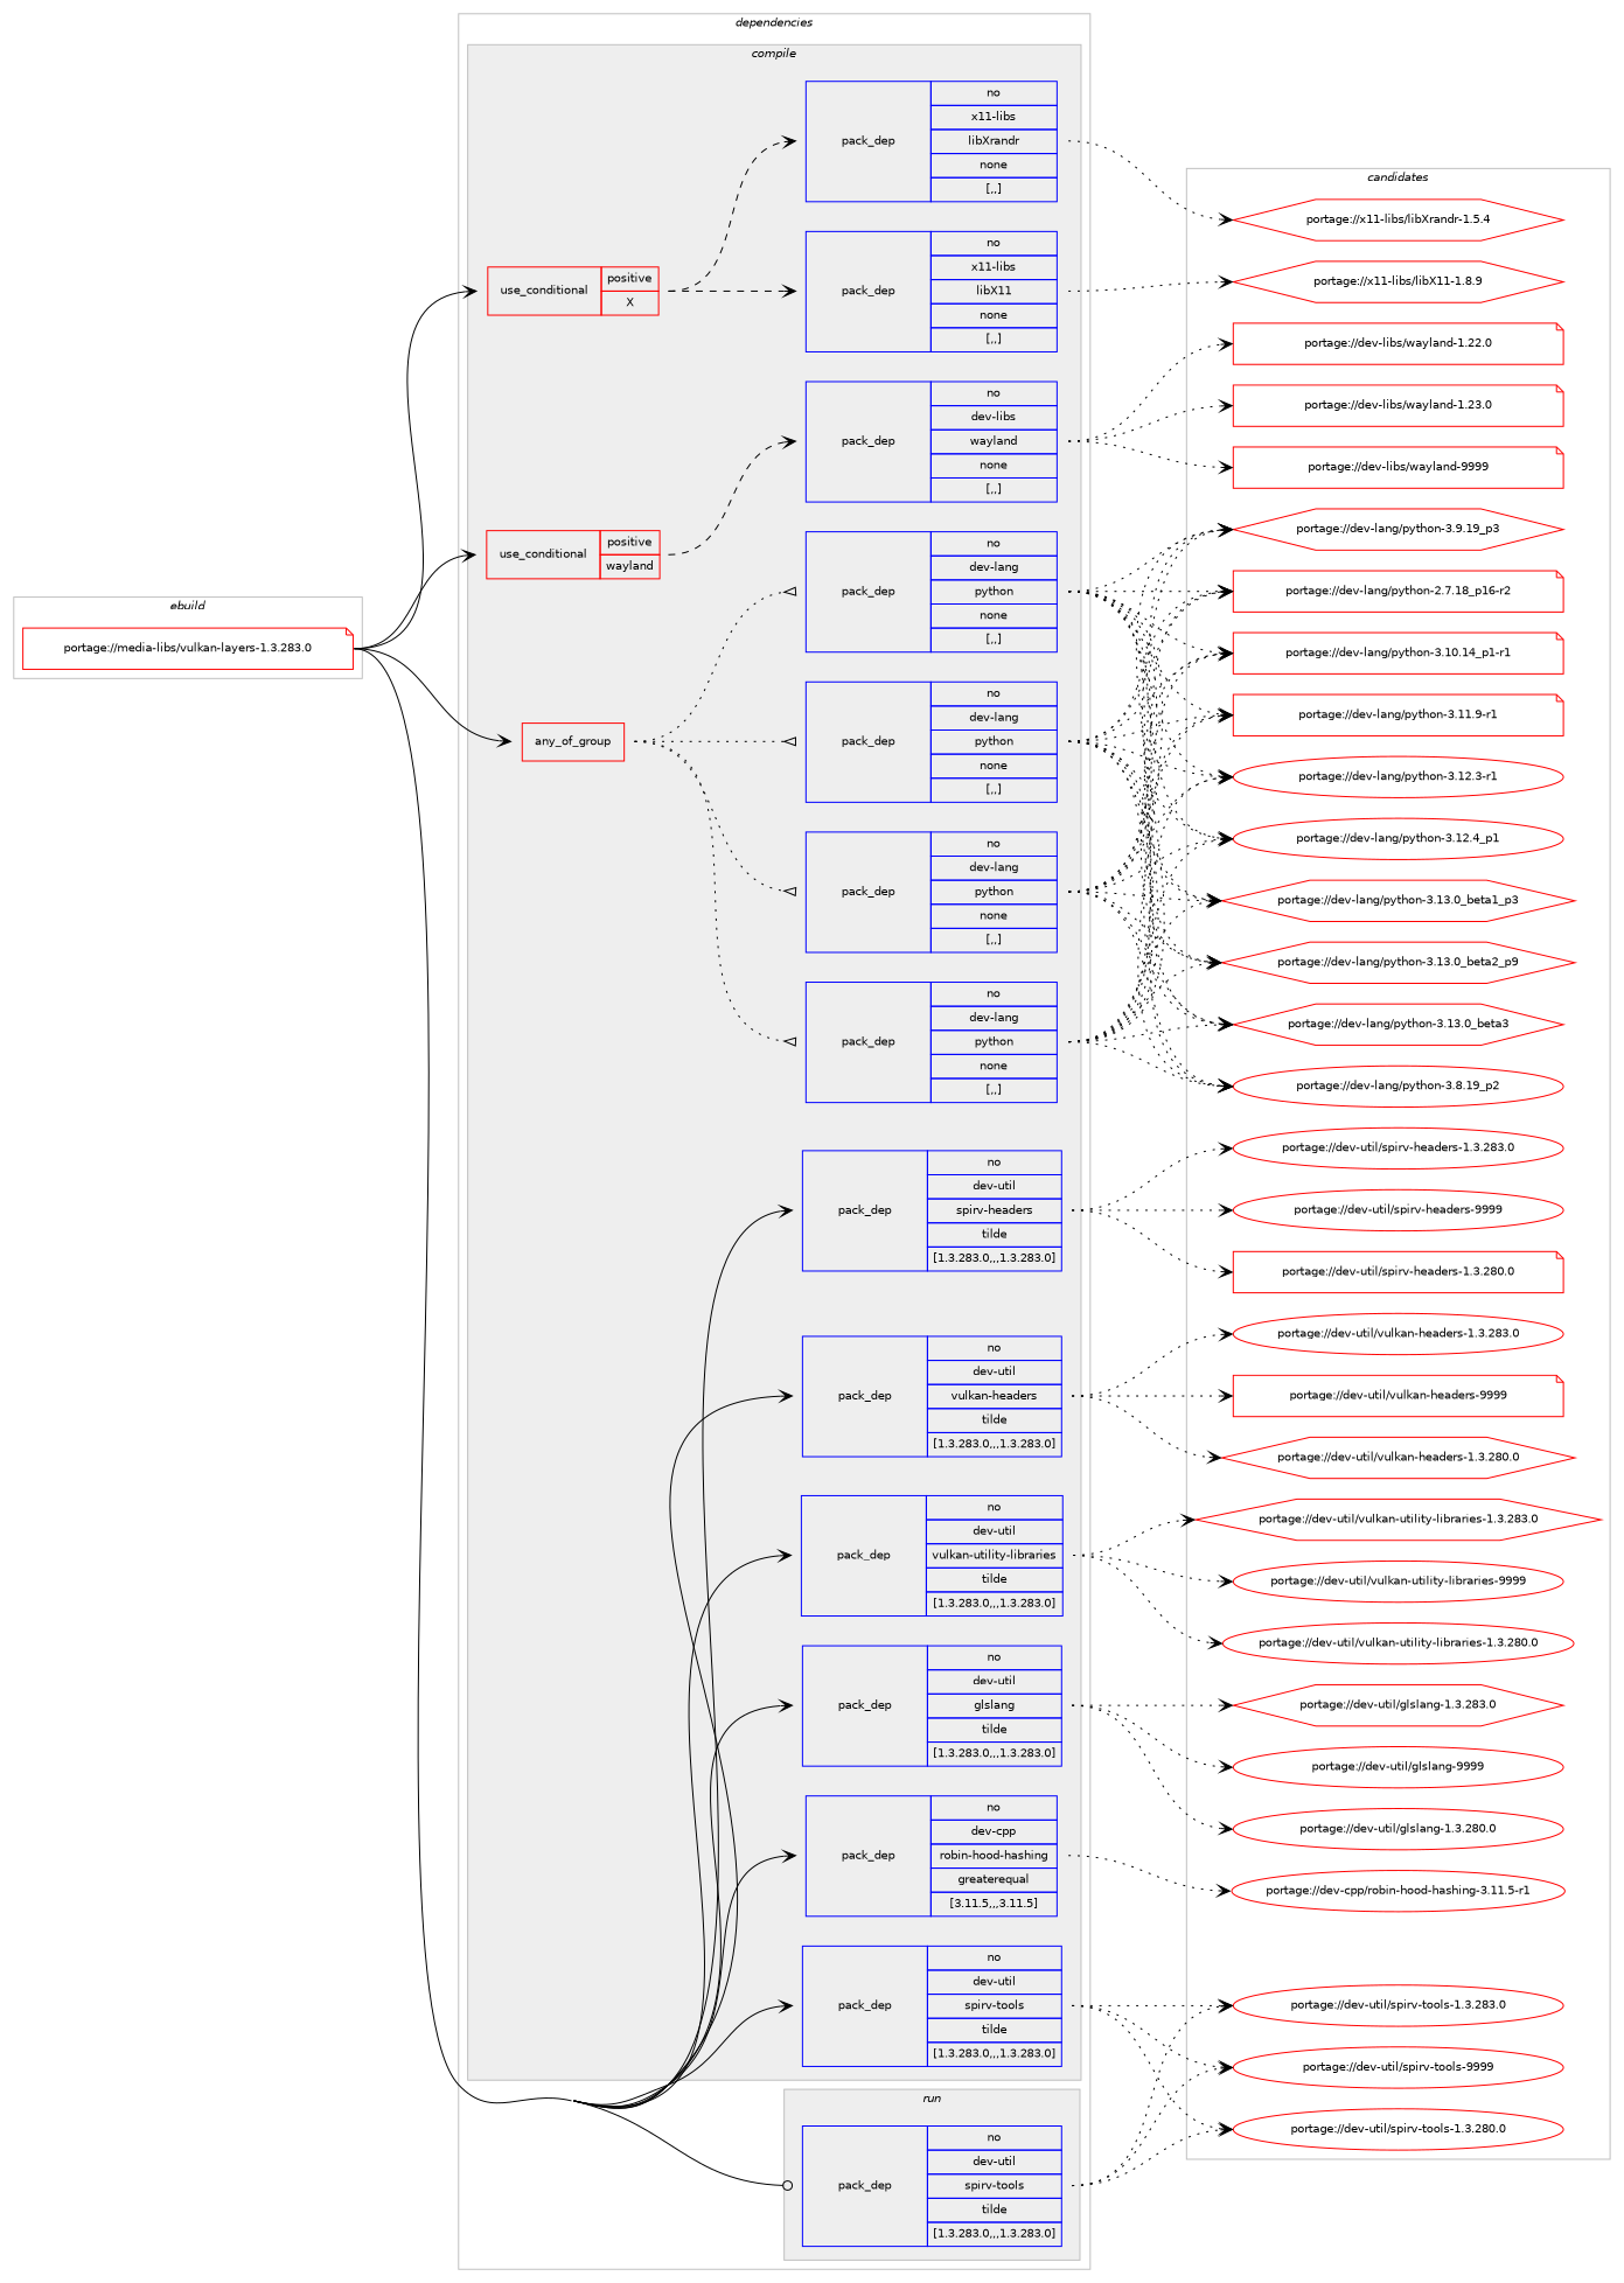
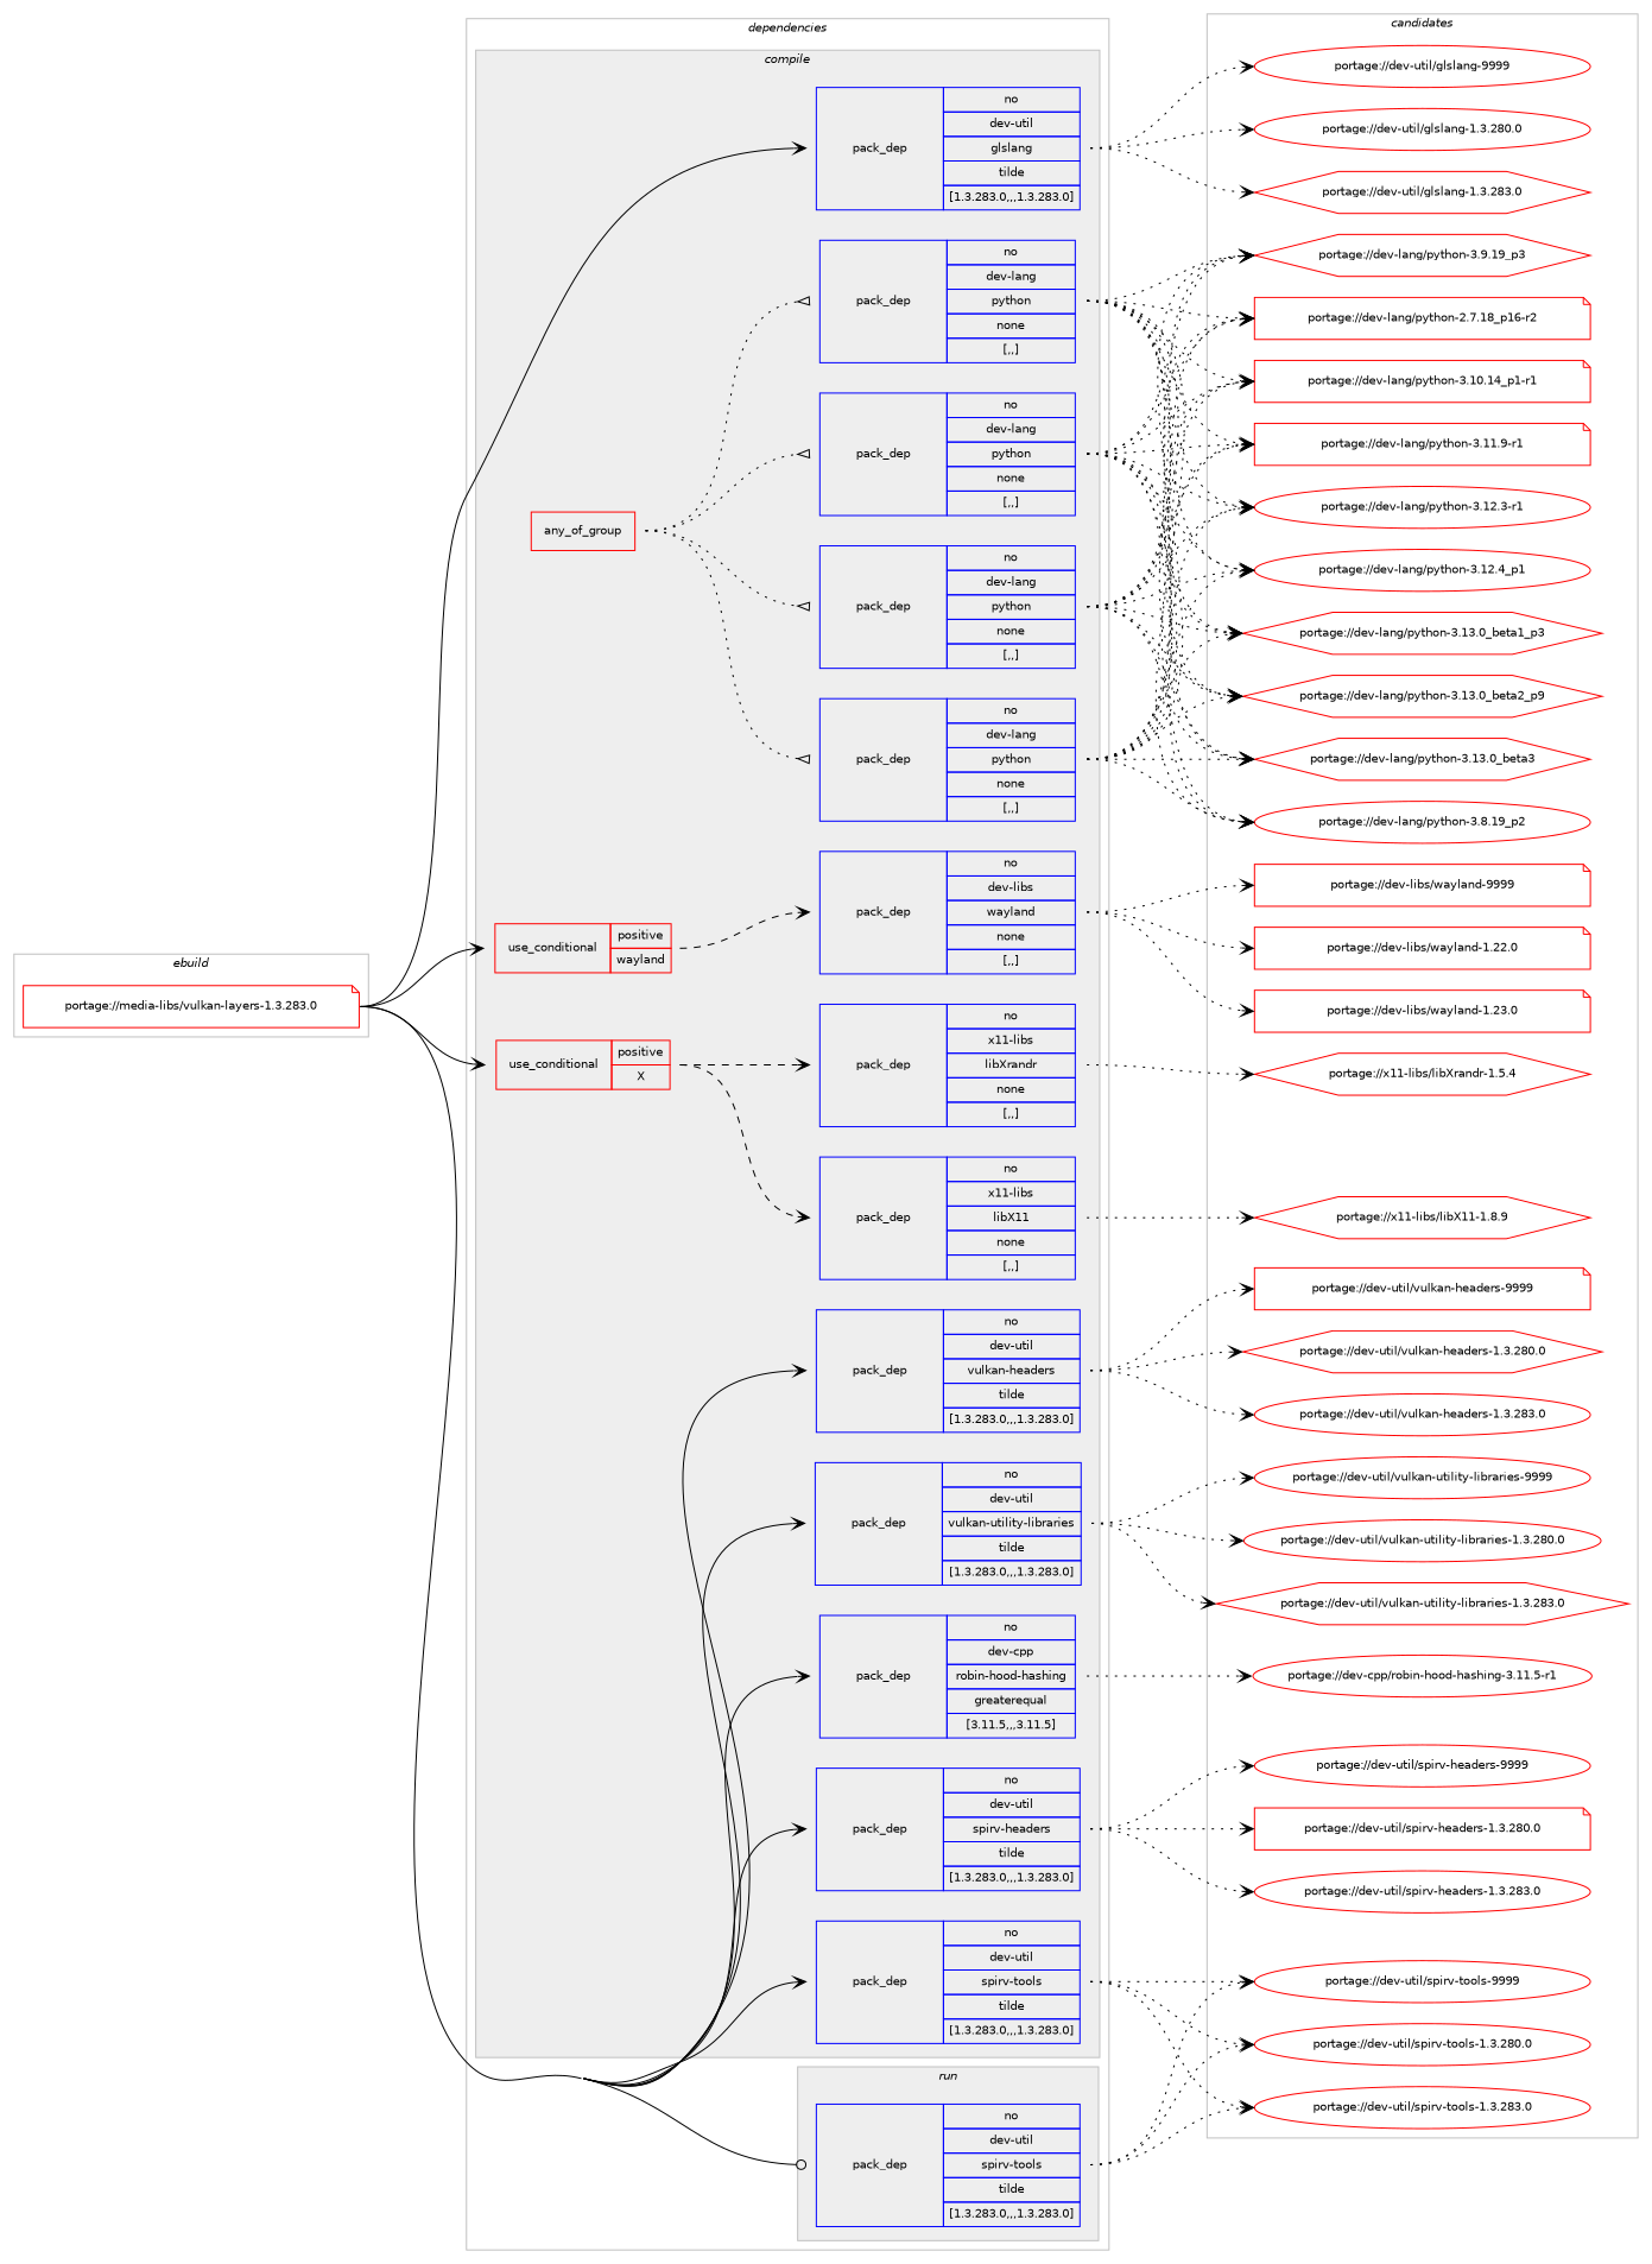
  digraph {
    compound=true
    concentrate=true
    fontname=Helvetica
    fontsize=10
    newrank=true
    rankdir=LR
    ranksep=1.5
    node [color=red fontname=Helvetica fontsize=10 shape=none]
    edge [arrowhead=vee headport=w style=dotted tailport=e weight=100]
    n1 [label="portage://media-libs/vulkan-layers-1.3.283.0" shape=note width=4]
    n2 [color=blue label=<<TABLE BORDER="0" CELLBORDER="1" CELLSPACING="0" CELLPADDING="4" WIDTH="220"><TR><TD ROWSPAN="6" CELLPADDING="30">pack_dep</TD></TR><TR><TD WIDTH="110">no</TD></TR><TR><TD>dev-lang</TD></TR><TR><TD>python</TD></TR><TR><TD>none</TD></TR><TR><TD>[,,]</TD></TR></TABLE>>]
    n3 [color=blue label=<<TABLE BORDER="0" CELLBORDER="1" CELLSPACING="0" CELLPADDING="4" WIDTH="220"><TR><TD ROWSPAN="6" CELLPADDING="30">pack_dep</TD></TR><TR><TD WIDTH="110">no</TD></TR><TR><TD>dev-lang</TD></TR><TR><TD>python</TD></TR><TR><TD>none</TD></TR><TR><TD>[,,]</TD></TR></TABLE>>]
    n4 [color=blue label=<<TABLE BORDER="0" CELLBORDER="1" CELLSPACING="0" CELLPADDING="4" WIDTH="220"><TR><TD ROWSPAN="6" CELLPADDING="30">pack_dep</TD></TR><TR><TD WIDTH="110">no</TD></TR><TR><TD>dev-lang</TD></TR><TR><TD>python</TD></TR><TR><TD>none</TD></TR><TR><TD>[,,]</TD></TR></TABLE>>]
    n5 [color=blue label=<<TABLE BORDER="0" CELLBORDER="1" CELLSPACING="0" CELLPADDING="4" WIDTH="220"><TR><TD ROWSPAN="6" CELLPADDING="30">pack_dep</TD></TR><TR><TD WIDTH="110">no</TD></TR><TR><TD>dev-lang</TD></TR><TR><TD>python</TD></TR><TR><TD>none</TD></TR><TR><TD>[,,]</TD></TR></TABLE>>]
    n6 [label=<<TABLE BORDER="0" CELLBORDER="1" CELLSPACING="0" CELLPADDING="4"><TR><TD CELLPADDING="10">any_of_group</TD></TR></TABLE>>]
    n7 [color=blue label=<<TABLE BORDER="0" CELLBORDER="1" CELLSPACING="0" CELLPADDING="4" WIDTH="220"><TR><TD ROWSPAN="6" CELLPADDING="30">pack_dep</TD></TR><TR><TD WIDTH="110">no</TD></TR><TR><TD>dev-util</TD></TR><TR><TD>glslang</TD></TR><TR><TD>tilde</TD></TR><TR><TD>[1.3.283.0,,,1.3.283.0]</TD></TR></TABLE>>]
    n8 [color=blue label=<<TABLE BORDER="0" CELLBORDER="1" CELLSPACING="0" CELLPADDING="4" WIDTH="220"><TR><TD ROWSPAN="6" CELLPADDING="30">pack_dep</TD></TR><TR><TD WIDTH="110">no</TD></TR><TR><TD>x11-libs</TD></TR><TR><TD>libX11</TD></TR><TR><TD>none</TD></TR><TR><TD>[,,]</TD></TR></TABLE>>]
    n9 [color=blue label=<<TABLE BORDER="0" CELLBORDER="1" CELLSPACING="0" CELLPADDING="4" WIDTH="220"><TR><TD ROWSPAN="6" CELLPADDING="30">pack_dep</TD></TR><TR><TD WIDTH="110">no</TD></TR><TR><TD>x11-libs</TD></TR><TR><TD>libXrandr</TD></TR><TR><TD>none</TD></TR><TR><TD>[,,]</TD></TR></TABLE>>]
    n10 [label=<<TABLE BORDER="0" CELLBORDER="1" CELLSPACING="0" CELLPADDING="4"><TR><TD ROWSPAN="3" CELLPADDING="10">use_conditional</TD></TR><TR><TD>positive</TD></TR><TR><TD>X</TD></TR></TABLE>>]
    n11 [color=blue label=<<TABLE BORDER="0" CELLBORDER="1" CELLSPACING="0" CELLPADDING="4" WIDTH="220"><TR><TD ROWSPAN="6" CELLPADDING="30">pack_dep</TD></TR><TR><TD WIDTH="110">no</TD></TR><TR><TD>dev-libs</TD></TR><TR><TD>wayland</TD></TR><TR><TD>none</TD></TR><TR><TD>[,,]</TD></TR></TABLE>>]
    n12 [label=<<TABLE BORDER="0" CELLBORDER="1" CELLSPACING="0" CELLPADDING="4"><TR><TD ROWSPAN="3" CELLPADDING="10">use_conditional</TD></TR><TR><TD>positive</TD></TR><TR><TD>wayland</TD></TR></TABLE>>]
    n13 [color=blue label=<<TABLE BORDER="0" CELLBORDER="1" CELLSPACING="0" CELLPADDING="4" WIDTH="220"><TR><TD ROWSPAN="6" CELLPADDING="30">pack_dep</TD></TR><TR><TD WIDTH="110">no</TD></TR><TR><TD>dev-cpp</TD></TR><TR><TD>robin-hood-hashing</TD></TR><TR><TD>greaterequal</TD></TR><TR><TD>[3.11.5,,,3.11.5]</TD></TR></TABLE>>]
    n14 [color=blue label=<<TABLE BORDER="0" CELLBORDER="1" CELLSPACING="0" CELLPADDING="4" WIDTH="220"><TR><TD ROWSPAN="6" CELLPADDING="30">pack_dep</TD></TR><TR><TD WIDTH="110">no</TD></TR><TR><TD>dev-util</TD></TR><TR><TD>spirv-headers</TD></TR><TR><TD>tilde</TD></TR><TR><TD>[1.3.283.0,,,1.3.283.0]</TD></TR></TABLE>>]
    n15 [color=blue label=<<TABLE BORDER="0" CELLBORDER="1" CELLSPACING="0" CELLPADDING="4" WIDTH="220"><TR><TD ROWSPAN="6" CELLPADDING="30">pack_dep</TD></TR><TR><TD WIDTH="110">no</TD></TR><TR><TD>dev-util</TD></TR><TR><TD>spirv-tools</TD></TR><TR><TD>tilde</TD></TR><TR><TD>[1.3.283.0,,,1.3.283.0]</TD></TR></TABLE>>]
    n16 [color=blue label=<<TABLE BORDER="0" CELLBORDER="1" CELLSPACING="0" CELLPADDING="4" WIDTH="220"><TR><TD ROWSPAN="6" CELLPADDING="30">pack_dep</TD></TR><TR><TD WIDTH="110">no</TD></TR><TR><TD>dev-util</TD></TR><TR><TD>vulkan-headers</TD></TR><TR><TD>tilde</TD></TR><TR><TD>[1.3.283.0,,,1.3.283.0]</TD></TR></TABLE>>]
    n17 [color=blue label=<<TABLE BORDER="0" CELLBORDER="1" CELLSPACING="0" CELLPADDING="4" WIDTH="220"><TR><TD ROWSPAN="6" CELLPADDING="30">pack_dep</TD></TR><TR><TD WIDTH="110">no</TD></TR><TR><TD>dev-util</TD></TR><TR><TD>vulkan-utility-libraries</TD></TR><TR><TD>tilde</TD></TR><TR><TD>[1.3.283.0,,,1.3.283.0]</TD></TR></TABLE>>]
    n18 [color=blue label=<<TABLE BORDER="0" CELLBORDER="1" CELLSPACING="0" CELLPADDING="4" WIDTH="220"><TR><TD ROWSPAN="6" CELLPADDING="30">pack_dep</TD></TR><TR><TD WIDTH="110">no</TD></TR><TR><TD>dev-util</TD></TR><TR><TD>spirv-tools</TD></TR><TR><TD>tilde</TD></TR><TR><TD>[1.3.283.0,,,1.3.283.0]</TD></TR></TABLE>>]
    n19 [label="portage://dev-lang/python-2.7.18_p16-r2" shape=note width=4]
    n20 [label="portage://dev-lang/python-3.10.14_p1-r1" shape=note width=4]
    n21 [label="portage://dev-lang/python-3.11.9-r1" shape=note width=4]
    n22 [label="portage://dev-lang/python-3.12.3-r1" shape=ellipse width=4]
    n23 [label="portage://dev-lang/python-3.12.4_p1" shape=ellipse width=4]
    n24 [label="portage://dev-lang/python-3.13.0_beta1_p3" shape=hexagon width=4]
    n25 [label="portage://dev-lang/python-3.13.0_beta2_p9" shape=hexagon width=4]
    n26 [label="portage://dev-lang/python-3.13.0_beta3" shape=hexagon width=4]
    n27 [label="portage://dev-lang/python-3.8.19_p2" shape=ellipse width=4]
    n28 [label="portage://dev-lang/python-3.9.19_p3" shape=hexagon width=4]
    n29 [label="portage://x11-libs/libX11-1.8.9" shape=hexagon width=4]
    n30 [label="portage://x11-libs/libXrandr-1.5.4" shape=hexagon width=4]
    n31 [label="portage://dev-libs/wayland-1.22.0" shape=note width=4]
    n32 [label="portage://dev-libs/wayland-1.23.0" shape=note width=4]
    n33 [label="portage://dev-libs/wayland-9999" shape=note width=4]
    n34 [label="portage://dev-cpp/robin-hood-hashing-3.11.5-r1" shape=ellipse width=4]
    n35 [label="portage://dev-util/glslang-1.3.280.0" shape=ellipse width=4]
    n36 [label="portage://dev-util/glslang-1.3.283.0" shape=hexagon width=4]
    n37 [label="portage://dev-util/glslang-9999" shape=ellipse width=4]
    n38 [label="portage://dev-util/spirv-headers-1.3.280.0" shape=note width=4]
    n39 [label="portage://dev-util/spirv-headers-1.3.283.0" shape=ellipse width=4]
    n40 [label="portage://dev-util/spirv-headers-9999" shape=ellipse width=4]
    n41 [label="portage://dev-util/vulkan-headers-1.3.280.0" shape=hexagon width=4]
    n42 [label="portage://dev-util/vulkan-headers-1.3.283.0" shape=ellipse width=4]
    n43 [label="portage://dev-util/vulkan-headers-9999" shape=note width=4]
    n44 [label="portage://dev-util/spirv-tools-1.3.280.0" shape=ellipse width=4]
    n45 [label="portage://dev-util/spirv-tools-1.3.283.0" shape=ellipse width=4]
    n46 [label="portage://dev-util/spirv-tools-9999" shape=ellipse width=4]
    n47 [label="portage://dev-util/vulkan-utility-libraries-1.3.280.0" shape=ellipse width=4]
    n48 [label="portage://dev-util/vulkan-utility-libraries-1.3.283.0" shape=hexagon width=4]
    n49 [label="portage://dev-util/vulkan-utility-libraries-9999" shape=ellipse width=4]
    subgraph cluster_1 {
      color=gray
      label=<<i>ebuild</i>>
      rank=same
      n1
    }
    subgraph cluster_2 {
      color=gray
      label=<<i>dependencies</i>>
      subgraph cluster_3 {
        color=gray
        fillcolor="#eeeeee"
        label=<<i>compile</i>>
        style=filled
        subgraph sub_4 {
          color=gray
          fillcolor="#eeeeee"
          label=<<i>compile</i>>
          style=filled
          n6
          subgraph sub_5 {
            color=gray
            fillcolor="#eeeeee"
            label=<<i>compile</i>>
            style=filled
            n2
          }
          subgraph sub_6 {
            color=gray
            fillcolor="#eeeeee"
            label=<<i>compile</i>>
            style=filled
            n3
          }
          subgraph sub_7 {
            color=gray
            fillcolor="#eeeeee"
            label=<<i>compile</i>>
            style=filled
            n4
          }
          subgraph sub_8 {
            color=gray
            fillcolor="#eeeeee"
            label=<<i>compile</i>>
            style=filled
            n5
          }
        }
        subgraph sub_9 {
          color=gray
          fillcolor="#eeeeee"
          label=<<i>compile</i>>
          style=filled
          n7
        }
        subgraph sub_10 {
          color=gray
          fillcolor="#eeeeee"
          label=<<i>compile</i>>
          style=filled
          n10
          subgraph sub_11 {
            color=gray
            fillcolor="#eeeeee"
            label=<<i>compile</i>>
            style=filled
            n8
          }
          subgraph sub_12 {
            color=gray
            fillcolor="#eeeeee"
            label=<<i>compile</i>>
            style=filled
            n9
          }
        }
        subgraph sub_13 {
          color=gray
          fillcolor="#eeeeee"
          label=<<i>compile</i>>
          style=filled
          n12
          subgraph sub_14 {
            color=gray
            fillcolor="#eeeeee"
            label=<<i>compile</i>>
            style=filled
            n11
          }
        }
        subgraph sub_15 {
          color=gray
          fillcolor="#eeeeee"
          label=<<i>compile</i>>
          style=filled
          n13
        }
        subgraph sub_16 {
          color=gray
          fillcolor="#eeeeee"
          label=<<i>compile</i>>
          style=filled
          n14
        }
        subgraph sub_17 {
          color=gray
          fillcolor="#eeeeee"
          label=<<i>compile</i>>
          style=filled
          n15
        }
        subgraph sub_18 {
          color=gray
          fillcolor="#eeeeee"
          label=<<i>compile</i>>
          style=filled
          n16
        }
        subgraph sub_19 {
          color=gray
          fillcolor="#eeeeee"
          label=<<i>compile</i>>
          style=filled
          n17
        }
      }
      subgraph cluster_20 {
        color=gray
        fillcolor="#eeeeee"
        label=<<i>compile and run</i>>
        style=filled
      }
      subgraph cluster_21 {
        color=gray
        fillcolor="#eeeeee"
        label=<<i>run</i>>
        style=filled
        subgraph sub_22 {
          color=gray
          fillcolor="#eeeeee"
          label=<<i>run</i>>
          style=filled
          n18
        }
      }
    }
    subgraph cluster_23 {
      color=gray
      label=<<i>candidates</i>>
      rank=same
      subgraph sub_24 {
        color=black
        label=<<i>candidates</i>>
        nodesep=1
        rank=same
        n19
        n20
        n21
        n22
        n23
        n24
        n25
        n26
        n27
        n28
      }
      subgraph sub_25 {
        color=black
        label=<<i>candidates</i>>
        nodesep=1
        rank=same
        n29
      }
      subgraph sub_26 {
        color=black
        label=<<i>candidates</i>>
        nodesep=1
        rank=same
        n19
        n20
        n21
        n22
        n23
        n24
        n25
        n26
        n27
        n28
      }
      subgraph sub_27 {
        color=black
        label=<<i>candidates</i>>
        nodesep=1
        rank=same
        n19
        n20
        n21
        n22
        n23
        n24
        n25
        n26
        n27
        n28
      }
      subgraph sub_28 {
        color=black
        label=<<i>candidates</i>>
        nodesep=1
        rank=same
        n19
        n20
        n21
        n22
        n23
        n24
        n25
        n26
        n27
        n28
      }
      subgraph sub_29 {
        color=black
        label=<<i>candidates</i>>
        nodesep=1
        rank=same
        n30
      }
      subgraph sub_30 {
        color=black
        label=<<i>candidates</i>>
        nodesep=1
        rank=same
        n31
        n32
        n33
      }
      subgraph sub_31 {
        color=black
        label=<<i>candidates</i>>
        nodesep=1
        rank=same
        n34
      }
      subgraph sub_32 {
        color=black
        label=<<i>candidates</i>>
        nodesep=1
        rank=same
        n35
        n36
        n37
      }
      subgraph sub_33 {
        color=black
        label=<<i>candidates</i>>
        nodesep=1
        rank=same
        n38
        n39
        n40
      }
      subgraph sub_34 {
        color=black
        label=<<i>candidates</i>>
        nodesep=1
        rank=same
        n41
        n42
        n43
      }
      subgraph sub_35 {
        color=black
        label=<<i>candidates</i>>
        nodesep=1
        rank=same
        n44
        n45
        n46
      }
      subgraph sub_36 {
        color=black
        label=<<i>candidates</i>>
        nodesep=1
        rank=same
        n47
        n48
        n49
      }
      subgraph sub_37 {
        color=black
        label=<<i>candidates</i>>
        nodesep=1
        rank=same
        n44
        n45
        n46
      }
    }
-   n1 -> n6 [style=solid weight=20]
    n1 -> n7 [style=solid weight=20]
    n1 -> n10 [style=solid weight=20]
    n1 -> n12 [style=solid weight=20]
    n1 -> n13 [style=solid weight=20]
    n1 -> n14 [style=solid weight=20]
    n1 -> n15 [style=solid weight=20]
    n1 -> n16 [style=solid weight=20]
    n1 -> n17 [style=solid weight=20]
    n1 -> n18 [arrowhead=odot style=solid weight=20]
    n2 -> n19
    n2 -> n20
    n2 -> n21
    n2 -> n22
    n2 -> n23
    n2 -> n24
    n2 -> n25
    n2 -> n26
    n2 -> n27
    n2 -> n28
    n3 -> n19
    n3 -> n20
    n3 -> n21
    n3 -> n22
    n3 -> n23
    n3 -> n24
    n3 -> n25
    n3 -> n26
    n3 -> n27
    n3 -> n28
    n4 -> n19
    n4 -> n20
    n4 -> n21
    n4 -> n22
    n4 -> n23
    n4 -> n24
    n4 -> n25
    n4 -> n26
    n4 -> n27
    n4 -> n28
    n5 -> n19
    n5 -> n20
    n5 -> n21
    n5 -> n22
    n5 -> n23
    n5 -> n24
    n5 -> n25
    n5 -> n26
    n5 -> n27
    n5 -> n28
    n6 -> n2 [arrowhead=oinv weight=20]
    n6 -> n3 [arrowhead=oinv weight=20]
    n6 -> n4 [arrowhead=oinv weight=20]
    n6 -> n5 [arrowhead=oinv weight=20]
    n7 -> n35
    n7 -> n36
    n7 -> n37
    n8 -> n29
    n9 -> n30
    n10 -> n8 [style=dashed weight=20]
    n10 -> n9 [style=dashed weight=20]
    n11 -> n31
    n11 -> n32
    n11 -> n33
    n12 -> n11 [style=dashed weight=20]
    n13 -> n34
    n14 -> n38
    n14 -> n39
    n14 -> n40
    n15 -> n44
    n15 -> n45
    n15 -> n46
    n16 -> n41
    n16 -> n42
    n16 -> n43
    n17 -> n47
    n17 -> n48
    n17 -> n49
    n18 -> n44
    n18 -> n45
    n18 -> n46
  }
